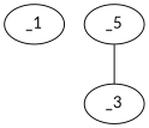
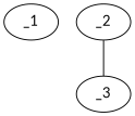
  graph {
    fontname=Lato
    node [histo10=0 histo11=0 histo12=0 histo13=0 histo14=0 histo15=0 histo16=0 histo17=0 histo21=0 histo25=0 histo26=0 histo27=0 histo28=0 histo29=0 histo30=0 histo31=0 histo32=0 histo33=0 histo34=0 histo35=0 histo36=0 histo37=0 histo38=0 histo4=0 histo40=0 histo41=0 histo42=0 histo43=0 histo45=0 histo46=0 histo47=0 histo48=0 histo49=0 histo5=0 histo50=0 histo51=0 histo52=0 histo53=0 histo54=0 histo55=0 histo56=0 histo57=0 histo58=0 histo59=0 histo61=0 histo62=0 histo63=0 histo64=0 histo7=0 histo9=0 fontname=Lato]
    _1 [histo1=0.884997 histo18=0.000561903 histo19=0 histo2=0.0273459 histo20=0 histo22=0.0157333 histo23=0.013673 histo24=0 histo27=0.00131111 histo3=0 histo39=0.000187301 histo43=0.00805394 histo44=0.0288444 histo6=0.00805394 histo60=0.00955235 histo64=0.00168571 histo8=0]
-   _2 [histo1=0.221452 histo18=0.00602591 histo19=0.018379 histo2=0.432359 histo20=0.00150648 histo22=0.00150648 histo23=0.0424827 histo24=0.0361555 histo28=0.00150648 histo3=0.134077 histo39=0.00210907 histo40=0.00813498 histo44=0.0753239 histo48=0.000602591 histo6=0.00542332 histo60=0.00813498 histo7=0.00421814 histo8=0.000602591 label=_5]
+   _2 [histo1=0.221452 histo18=0.00602591 histo19=0.018379 histo2=0.432359 histo20=0.00150648 histo22=0.00150648 histo23=0.0424827 histo24=0.0361555 histo28=0.00150648 histo3=0.134077 histo39=0.00210907 histo40=0.00813498 histo44=0.0753239 histo48=0.000602591 histo6=0.00542332 histo60=0.00813498 histo7=0.00421814 histo8=0.000602591]
    _3 [histo1=0 histo18=0 histo19=0.00103546 histo2=0.0728708 histo20=0.236345 histo22=0 histo23=0 histo24=0.188325 histo3=0.234015 histo39=0 histo4=0.265985 histo44=0 histo6=0 histo60=0 histo8=0.00142376]
    _2 -- _3 [boundary=881 fontname=Lato]
  }
